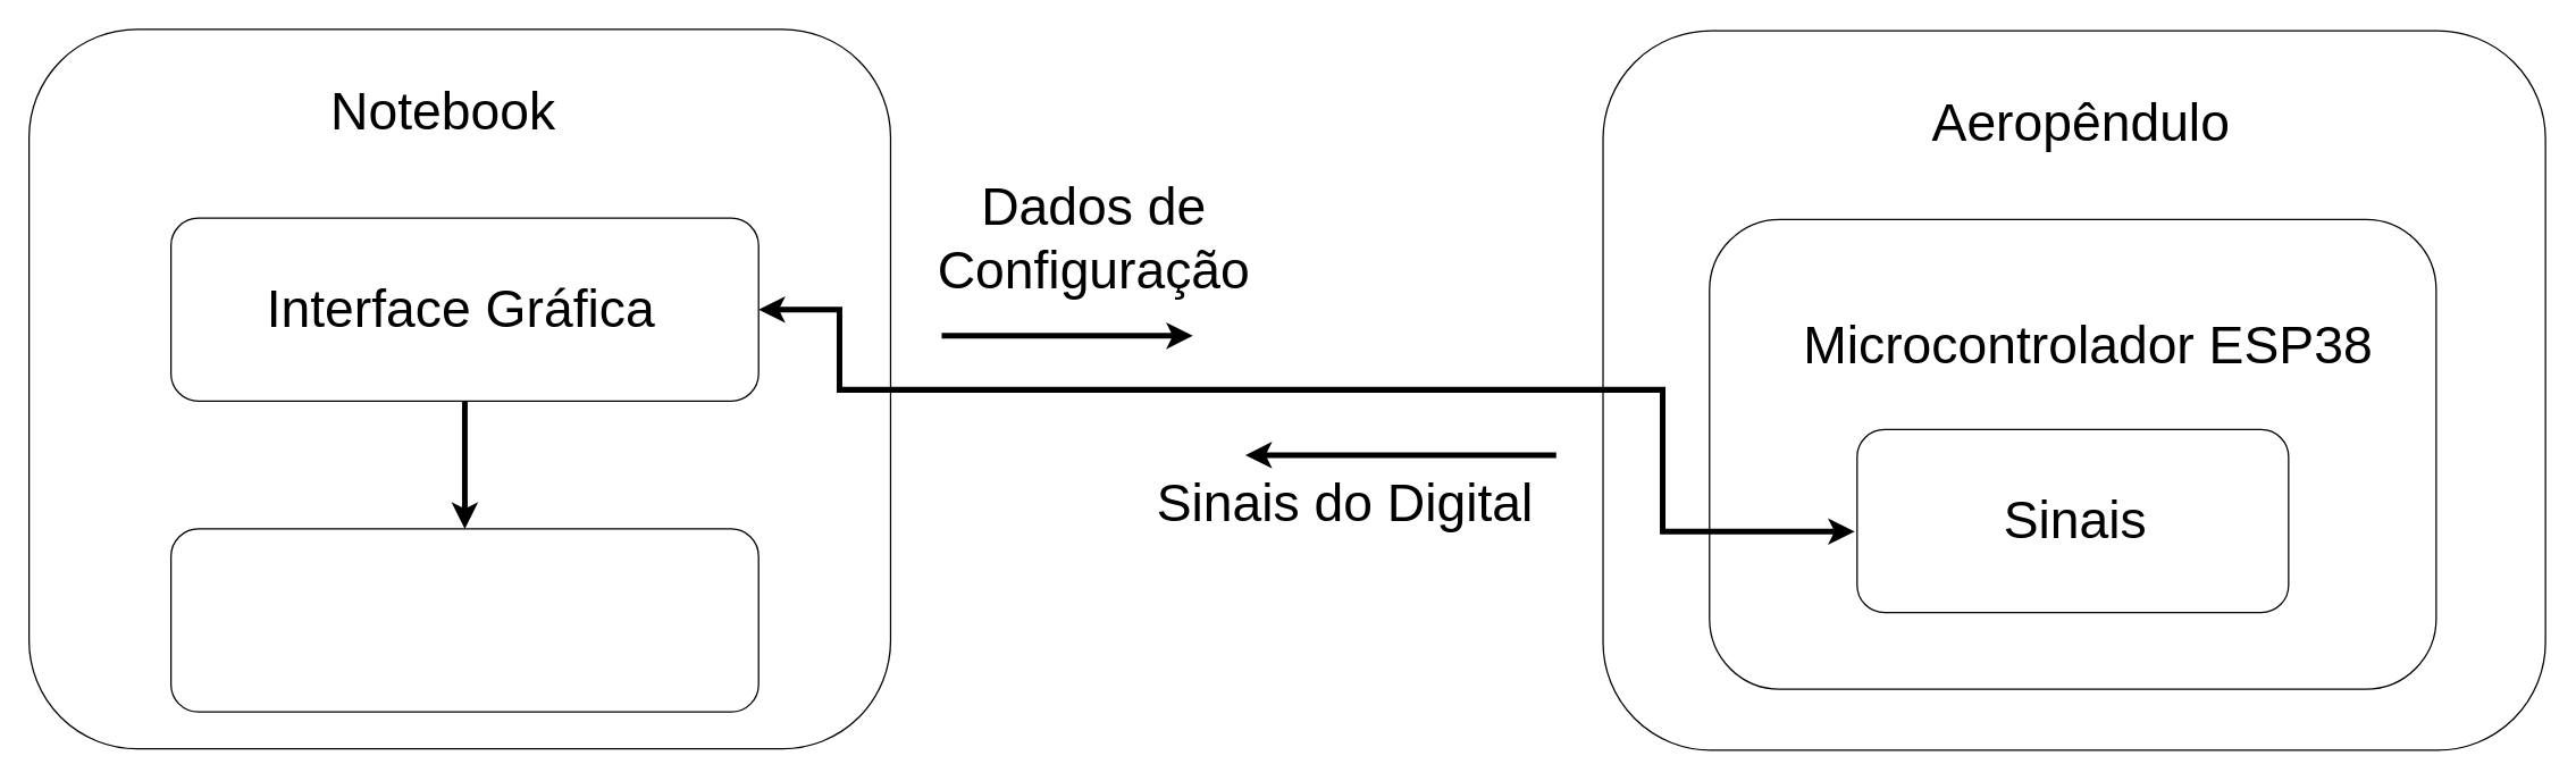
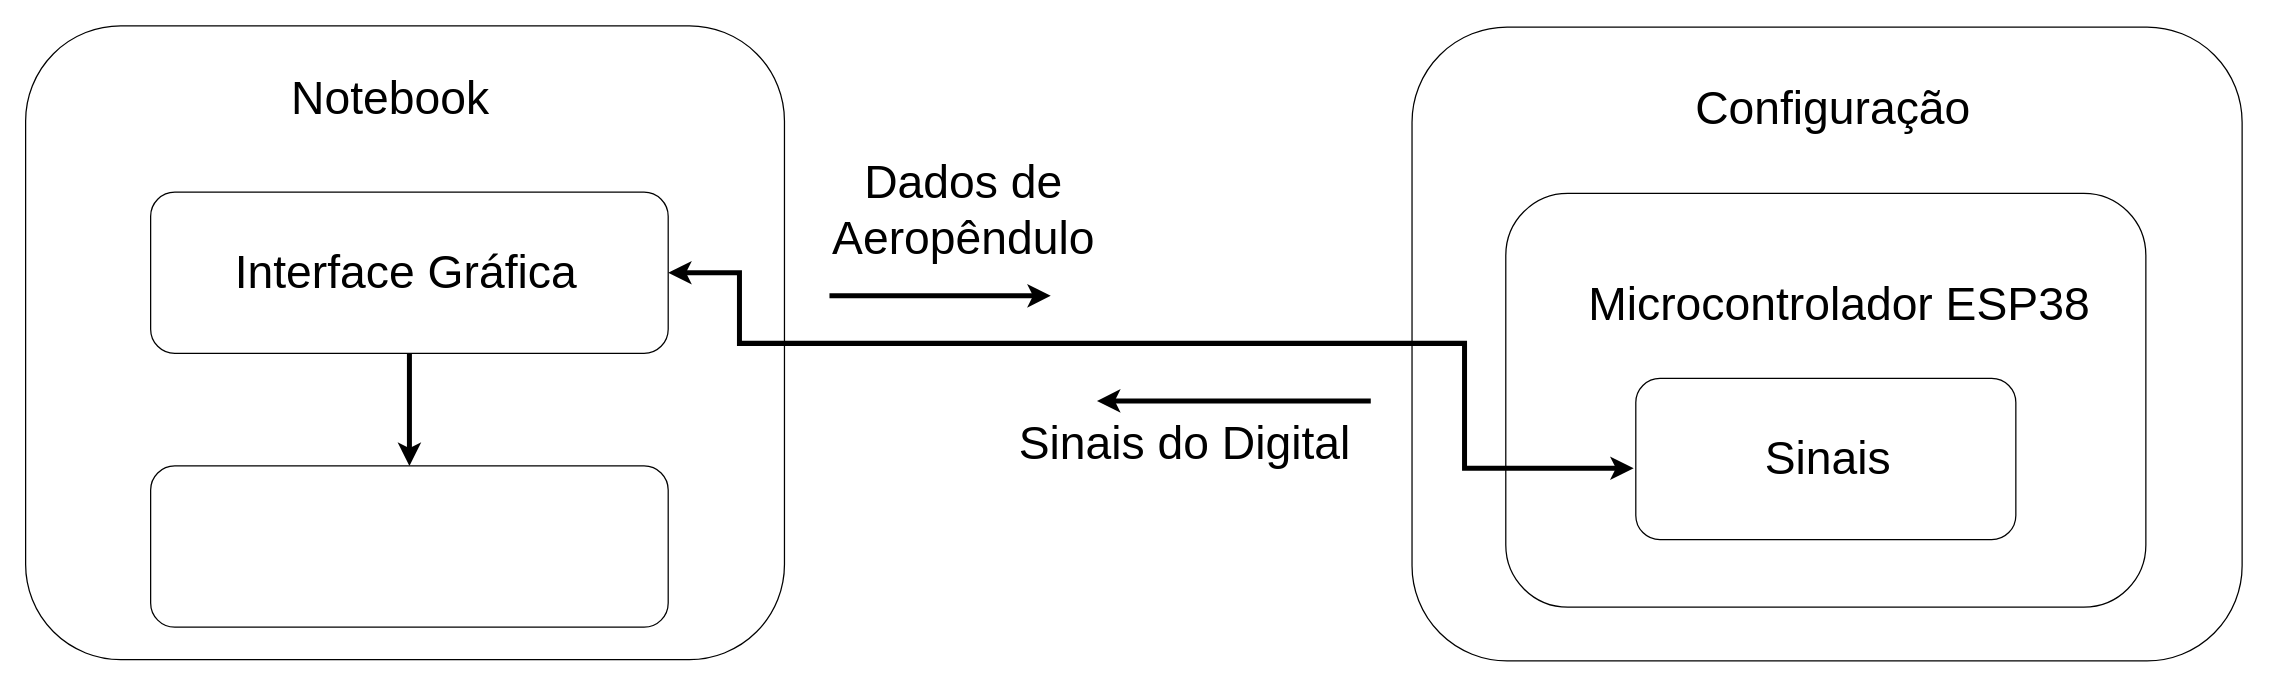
  <mxCell id="0" />
  <mxCell id="1" parent="0" />
  <mxCell id="2" value="" style="rounded=1;whiteSpace=wrap;html=1;fillColor=none;" vertex="1" parent="1"><mxGeometry x="20" y="20" width="607" height="507" as="geometry" /></mxCell>
  <mxCell id="3" style="edgeStyle=orthogonalEdgeStyle;rounded=0;orthogonalLoop=1;jettySize=auto;html=1;entryX=0.5;entryY=0;entryDx=0;entryDy=0;strokeWidth=4;" edge="1" parent="1" source="4" target="12"><mxGeometry relative="1" as="geometry" /></mxCell>
  <mxCell id="4" value="" style="rounded=1;whiteSpace=wrap;html=1;fillColor=none;" vertex="1" parent="1"><mxGeometry x="120" y="153" width="414" height="129" as="geometry" /></mxCell>
  <mxCell id="5" value="" style="rounded=1;whiteSpace=wrap;html=1;fillColor=none;" vertex="1" parent="1"><mxGeometry x="1204" y="154" width="512" height="331" as="geometry" /></mxCell>
  <mxCell id="6" value="" style="rounded=1;whiteSpace=wrap;html=1;fillColor=none;" vertex="1" parent="1"><mxGeometry x="1308" y="302" width="304" height="129" as="geometry" /></mxCell>
  <mxCell id="7" value="Sinais" style="text;html=1;strokeColor=none;fillColor=none;align=center;verticalAlign=middle;whiteSpace=wrap;rounded=0;fontSize=37;" vertex="1" parent="1"><mxGeometry x="1332" y="327" width="260" height="79" as="geometry" /></mxCell>
  <mxCell id="8" value="" style="rounded=1;whiteSpace=wrap;html=1;fillColor=none;" vertex="1" parent="1"><mxGeometry x="1129" y="21" width="664" height="507" as="geometry" /></mxCell>
  <mxCell id="9" value="Microcontrolador ESP38" style="text;html=1;strokeColor=none;fillColor=none;align=center;verticalAlign=middle;whiteSpace=wrap;rounded=0;fontSize=37;" vertex="1" parent="1"><mxGeometry x="1245" y="204" width="452" height="79" as="geometry" /></mxCell>
- <mxCell id="10" value="Aeropêndulo" style="text;html=1;strokeColor=none;fillColor=none;align=center;verticalAlign=middle;whiteSpace=wrap;rounded=0;fontSize=37;" vertex="1" parent="1"><mxGeometry x="1240" y="47" width="452" height="79" as="geometry" /></mxCell>
+ <mxCell id="10" value="Configuração" style="text;html=1;strokeColor=none;fillColor=none;align=center;verticalAlign=middle;whiteSpace=wrap;rounded=0;fontSize=37;" vertex="1" parent="1"><mxGeometry x="1240" y="47" width="452" height="79" as="geometry" /></mxCell>
  <mxCell id="11" value="Interface Gráfica" style="text;html=1;strokeColor=none;fillColor=none;align=center;verticalAlign=middle;whiteSpace=wrap;rounded=0;fontSize=37;" vertex="1" parent="1"><mxGeometry x="133" y="178" width="383" height="79" as="geometry" /></mxCell>
  <mxCell id="12" value="" style="rounded=1;whiteSpace=wrap;html=1;fillColor=none;" vertex="1" parent="1"><mxGeometry x="120" y="372" width="414" height="129" as="geometry" /></mxCell>
  <mxCell id="13" style="edgeStyle=orthogonalEdgeStyle;rounded=0;orthogonalLoop=1;jettySize=auto;html=1;strokeWidth=4;startArrow=classic;startFill=1;endArrow=classic;endFill=1;exitX=1;exitY=0.5;exitDx=0;exitDy=0;entryX=0.267;entryY=0.696;entryDx=0;entryDy=0;entryPerimeter=0;" edge="1" parent="1" source="4" target="8"><mxGeometry relative="1" as="geometry"><Array as="points"><mxPoint x="591" y="218" /><mxPoint x="591" y="274" /><mxPoint x="1171" y="274" /><mxPoint x="1171" y="374" /></Array></mxGeometry></mxCell>
  <mxCell id="14" value="Notebook" style="text;html=1;strokeColor=none;fillColor=none;align=center;verticalAlign=middle;whiteSpace=wrap;rounded=0;fontSize=37;" vertex="1" parent="1"><mxGeometry x="86" y="39" width="452" height="79" as="geometry" /></mxCell>
  <mxCell id="15" value="" style="endArrow=classic;html=1;rounded=0;strokeWidth=4;" edge="1" parent="1"><mxGeometry width="50" height="50" relative="1" as="geometry"><mxPoint x="663" y="236" as="sourcePoint" /><mxPoint x="840" y="236" as="targetPoint" /></mxGeometry></mxCell>
  <mxCell id="16" value="" style="endArrow=none;html=1;rounded=0;strokeWidth=4;startArrow=classic;startFill=1;endFill=0;" edge="1" parent="1"><mxGeometry width="50" height="50" relative="1" as="geometry"><mxPoint x="877" y="320" as="sourcePoint" /><mxPoint x="1096" y="320" as="targetPoint" /></mxGeometry></mxCell>
- <mxCell id="17" value="Dados de &lt;br&gt;Configuração" style="text;html=1;strokeColor=none;fillColor=none;align=center;verticalAlign=middle;whiteSpace=wrap;rounded=0;fontSize=37;" vertex="1" parent="1"><mxGeometry x="618" y="128" width="305" height="79" as="geometry" /></mxCell>
+ <mxCell id="17" value="Dados de &lt;br&gt;Aeropêndulo" style="text;html=1;strokeColor=none;fillColor=none;align=center;verticalAlign=middle;whiteSpace=wrap;rounded=0;fontSize=37;" vertex="1" parent="1"><mxGeometry x="618" y="128" width="305" height="79" as="geometry" /></mxCell>
  <mxCell id="18" value="Sinais do Digital" style="text;html=1;strokeColor=none;fillColor=none;align=center;verticalAlign=middle;whiteSpace=wrap;rounded=0;fontSize=37;" vertex="1" parent="1"><mxGeometry x="795" y="315" width="305" height="79" as="geometry" /></mxCell>
